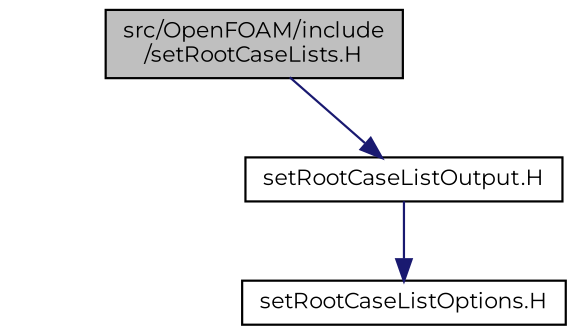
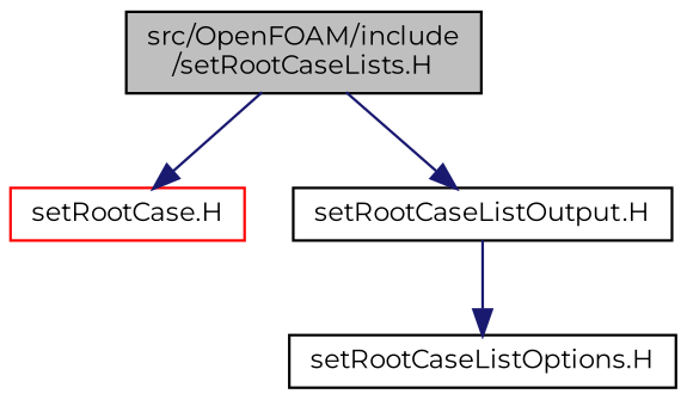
  digraph {
    fontname=Montserrat
    node [color=black fontname=Montserrat fontsize=10 shape=record]
    edge [color=midnightblue fontname=Montserrat fontsize=10 labelfontname=Helvetica labelfontsize=10 style=solid]
    n1 [fillcolor=grey75 fontcolor=black height=0.2 label="src/OpenFOAM/include\l/setRootCaseLists.H" style=filled width=0.4]
+   n2 [color=red height=0.2 label="setRootCase.H" width=0.4]
    n3 [height=0.2 label="setRootCaseListOutput.H" width=0.4]
    n4 [height=0.2 label="setRootCaseListOptions.H" width=0.4]
+   n1 -> n2
    n1 -> n3
    n3 -> n4
  }
